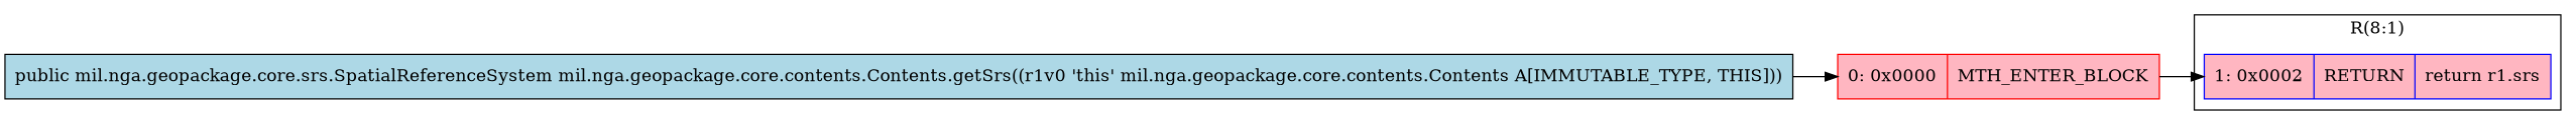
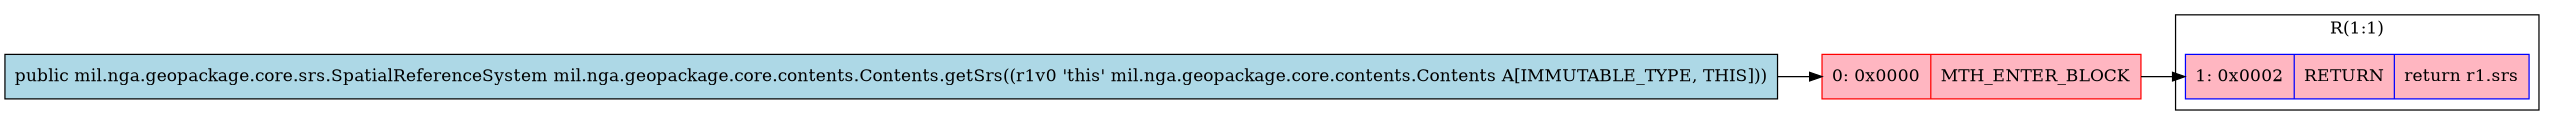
  digraph {
    rankdir=LR
    node [shape=record style=filled fillcolor=lightpink]
    n1 [color=blue label="{1\:\ 0x0002|RETURN\l|return r1.srs\l}"]
    n2 [color=red label="{0\:\ 0x0000|MTH_ENTER_BLOCK\l}"]
    n3 [label="{public mil.nga.geopackage.core.srs.SpatialReferenceSystem mil.nga.geopackage.core.contents.Contents.getSrs((r1v0 'this' mil.nga.geopackage.core.contents.Contents A[IMMUTABLE_TYPE, THIS])) }" fillcolor=lightblue]
    subgraph cluster_1 {
-     label="R(8:1)"
+     label="R(1:1)"
      n1
    }
    n2 -> n1
    n3 -> n2
  }
